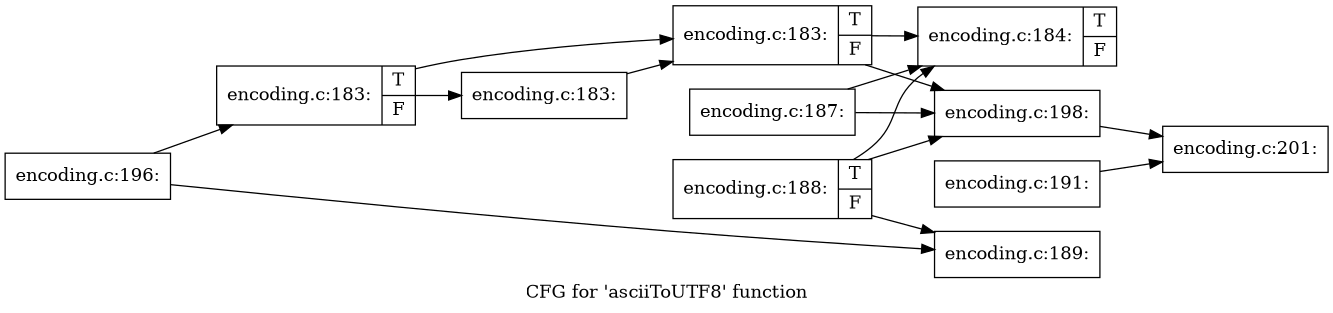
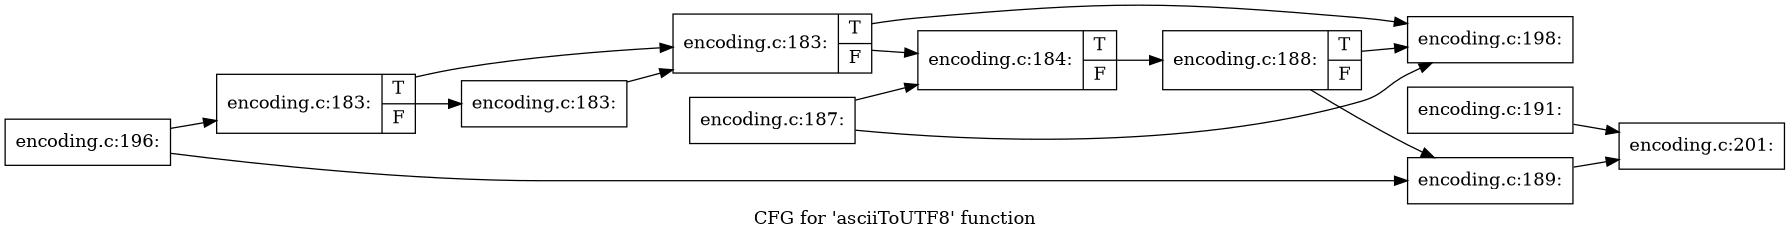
  digraph {
    label="CFG for 'asciiToUTF8' function"
    rankdir=LR
    node [shape=record]
    n1 [label="{encoding.c:183:|{<s0>T|<s1>F}}"]
    n2 [label="{encoding.c:183:}"]
    n3 [label="{encoding.c:183:|{<s0>T|<s1>F}}"]
    n4 [label="{encoding.c:184:|{<s0>T|<s1>F}}"]
    n5 [label="{encoding.c:198:}"]
    n6 [label="{encoding.c:188:|{<s0>T|<s1>F}}"]
    n7 [label="{encoding.c:201:}"]
    n8 [label="{encoding.c:187:}"]
    n9 [label="{encoding.c:189:}"]
    n10 [label="{encoding.c:191:}"]
    n11 [label="{encoding.c:196:}"]
    n1 -> n2
    n1 -> n3
    n2 -> n3
    n3 -> n4
    n3 -> n5
-   n6 -> n4
-   n5 -> n7
+   n4 -> n6
+   n9 -> n7
    n6 -> n5
    n6 -> n9
    n8 -> n4
    n8 -> n5
    n10 -> n7
    n11 -> n1
    n11 -> n9
  }
